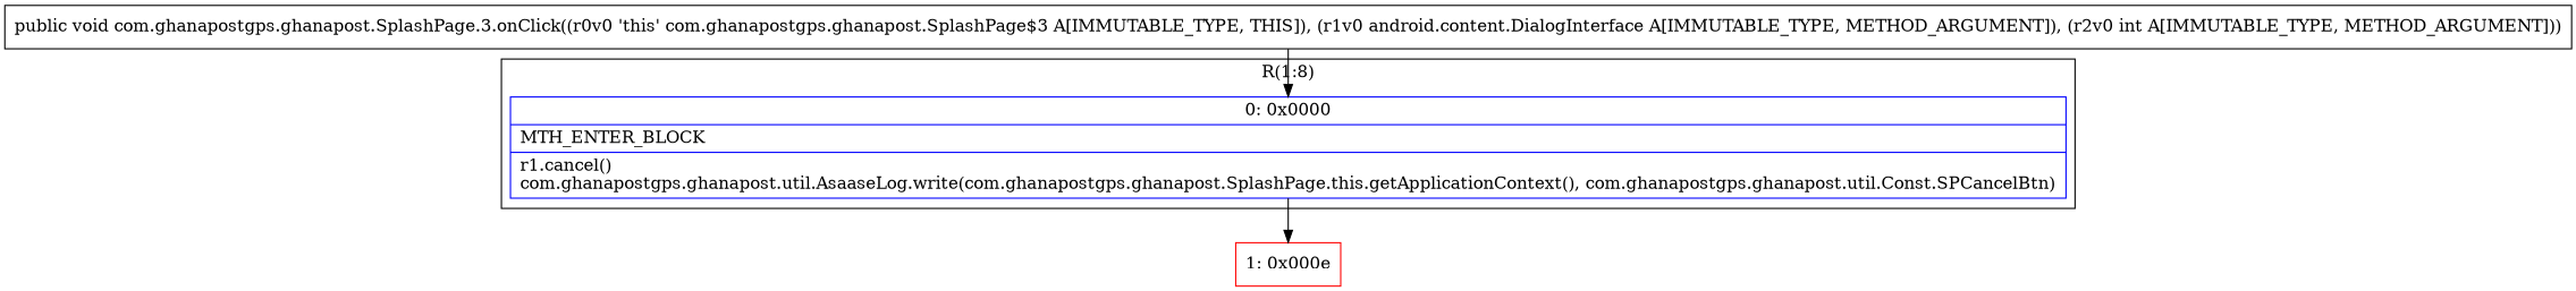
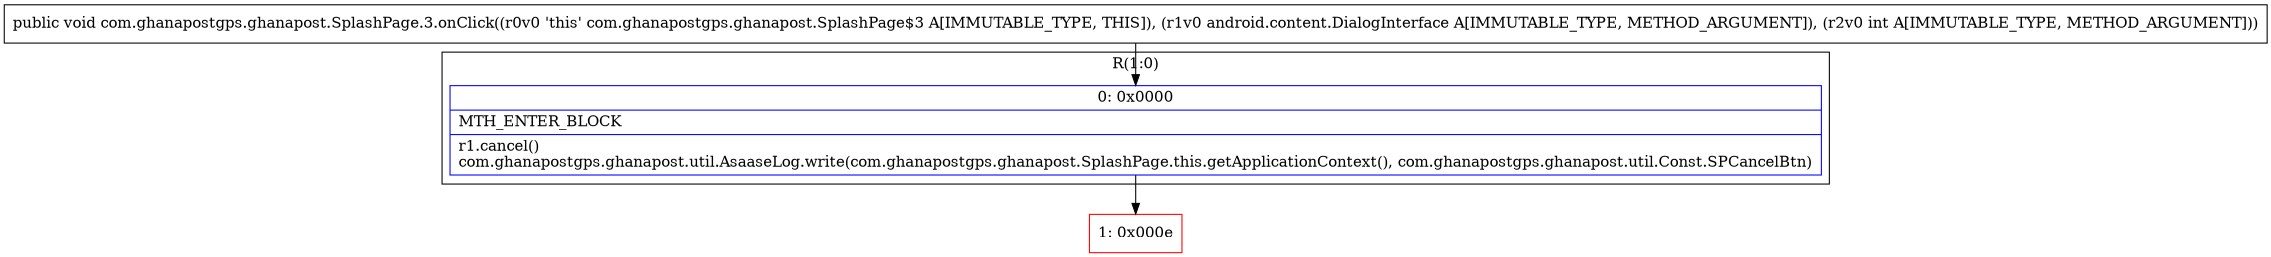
  digraph {
    node [shape=record]
    n1 [color=blue label="{0\:\ 0x0000|MTH_ENTER_BLOCK\l|r1.cancel()\lcom.ghanapostgps.ghanapost.util.AsaaseLog.write(com.ghanapostgps.ghanapost.SplashPage.this.getApplicationContext(), com.ghanapostgps.ghanapost.util.Const.SPCancelBtn)\l}"]
    n2 [color=red label="{1\:\ 0x000e}"]
    n3 [label="{public void com.ghanapostgps.ghanapost.SplashPage.3.onClick((r0v0 'this' com.ghanapostgps.ghanapost.SplashPage$3 A[IMMUTABLE_TYPE, THIS]), (r1v0 android.content.DialogInterface A[IMMUTABLE_TYPE, METHOD_ARGUMENT]), (r2v0 int A[IMMUTABLE_TYPE, METHOD_ARGUMENT])) }"]
    subgraph cluster_1 {
-     label="R(1:8)"
+     label="R(1:0)"
      n1
    }
    n1 -> n2
    n3 -> n1
  }
